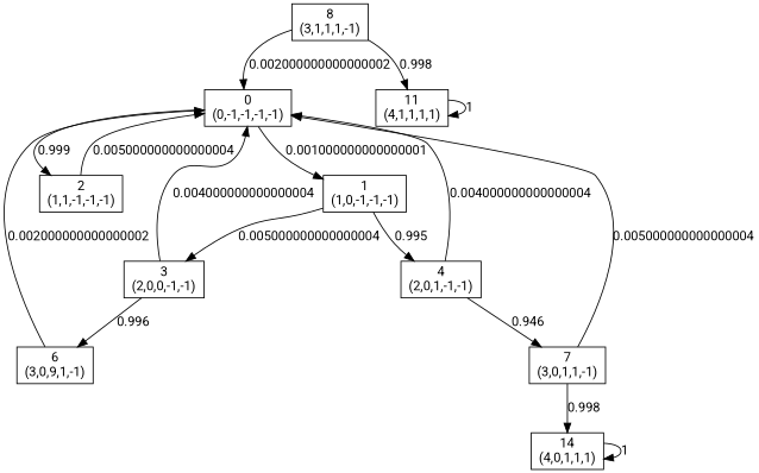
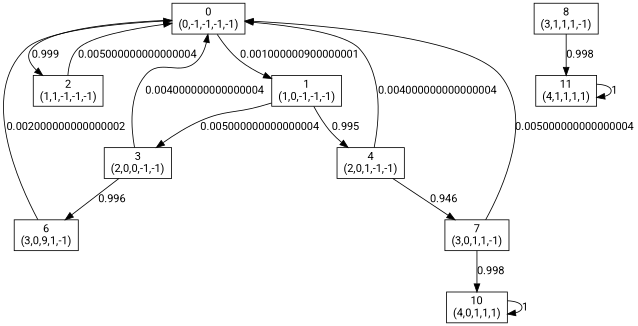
  digraph {
    fontname=Roboto
    node [fontname=Roboto shape=box]
    edge [fontname=Roboto]
    n1 [label="0\n(0,-1,-1,-1,-1)"]
    n2 [label="1\n(1,0,-1,-1,-1)"]
    n3 [label="2\n(1,1,-1,-1,-1)"]
    n4 [label="3\n(2,0,0,-1,-1)"]
    n5 [label="4\n(2,0,1,-1,-1)"]
    n6 [label="6\n(3,0,9,1,-1)"]
    n7 [label="7\n(3,0,1,1,-1)"]
-   n8 [label="14\n(4,0,1,1,1)"]
+   n8 [label="10\n(4,0,1,1,1)"]
    n9 [label="8\n(3,1,1,1,-1)"]
    n10 [label="11\n(4,1,1,1,1)"]
-   n1 -> n2 [label=0.001000000000000001]
+   n1 -> n2 [label=0.001000000900000001]
    n1 -> n3 [label=0.999]
    n2 -> n4 [label=0.005000000000000004]
    n2 -> n5 [label=0.995]
    n3 -> n1 [label=0.005000000000000004]
    n4 -> n1 [label=0.004000000000000004]
    n4 -> n6 [label=0.996]
    n5 -> n1 [label=0.004000000000000004]
    n5 -> n7 [label=0.946]
    n6 -> n1 [label=0.002000000000000002]
    n7 -> n1 [label=0.005000000000000004]
    n7 -> n8 [label=0.998]
    n8 -> n8 [label=1]
-   n9 -> n1 [label=0.002000000000000002]
    n9 -> n10 [label=0.998]
    n10 -> n10 [label=1]
  }
